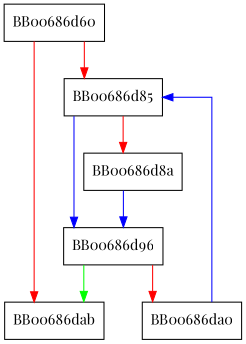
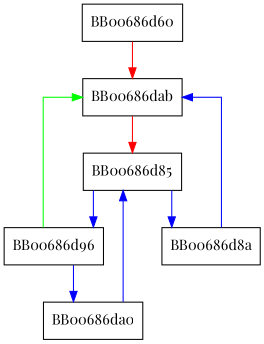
  digraph {
    fontname="Playfair Display"
    splines=ortho
    node [fontname="Playfair Display" shape=box]
    edge [color=red fontname="Playfair Display"]
    BB00686d60
    BB00686dab
    BB00686d85
    BB00686d96
    BB00686d8a
    BB00686da0
    BB00686d60 -> BB00686dab
-   BB00686d60 -> BB00686d85
+   BB00686dab -> BB00686d85
    BB00686d85 -> BB00686d96 [color=blue]
-   BB00686d85 -> BB00686d8a
+   BB00686d85 -> BB00686d8a [color=blue]
    BB00686d96 -> BB00686dab [color=green]
-   BB00686d96 -> BB00686da0
-   BB00686d8a -> BB00686d96 [color=blue]
+   BB00686d96 -> BB00686da0 [color=blue]
+   BB00686d8a -> BB00686dab [color=blue]
    BB00686da0 -> BB00686d85 [color=blue]
  }
